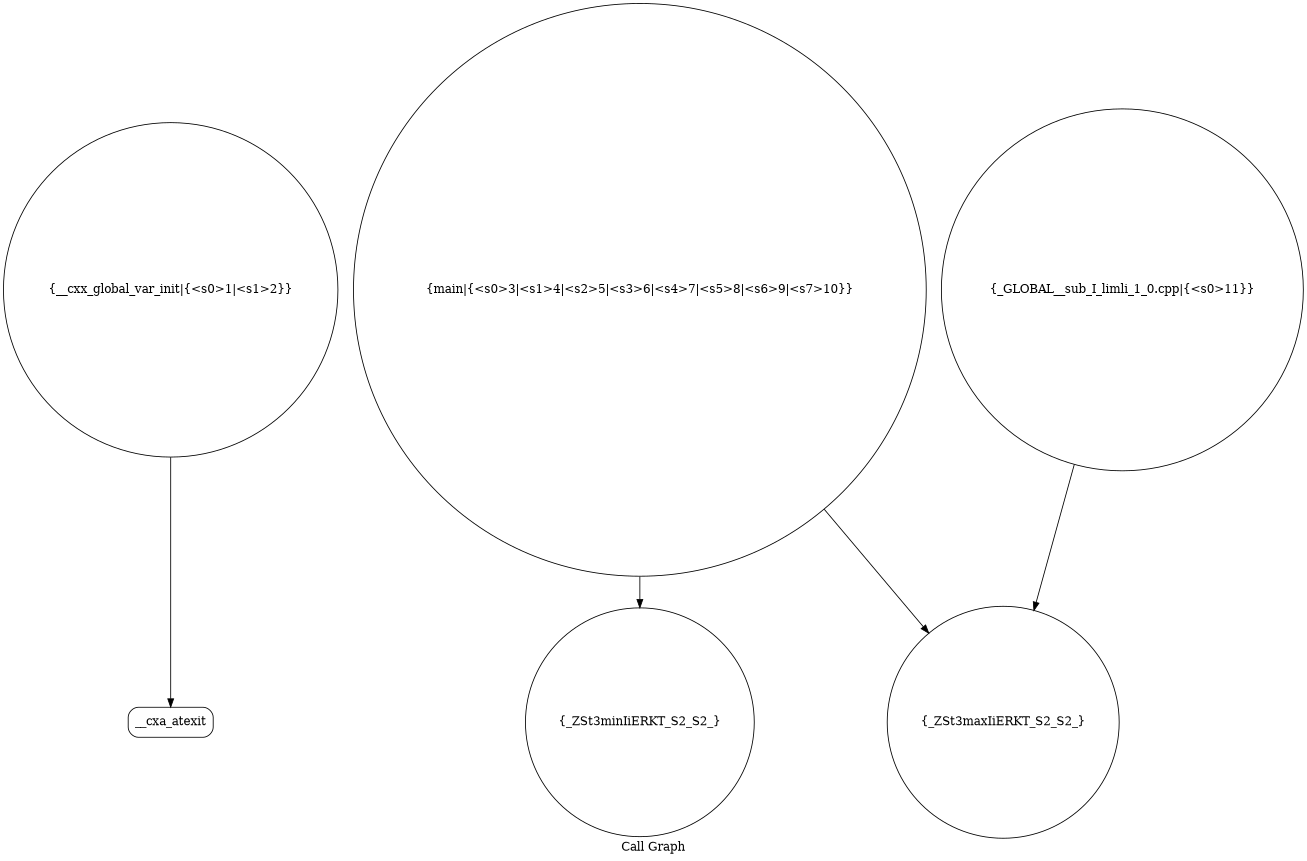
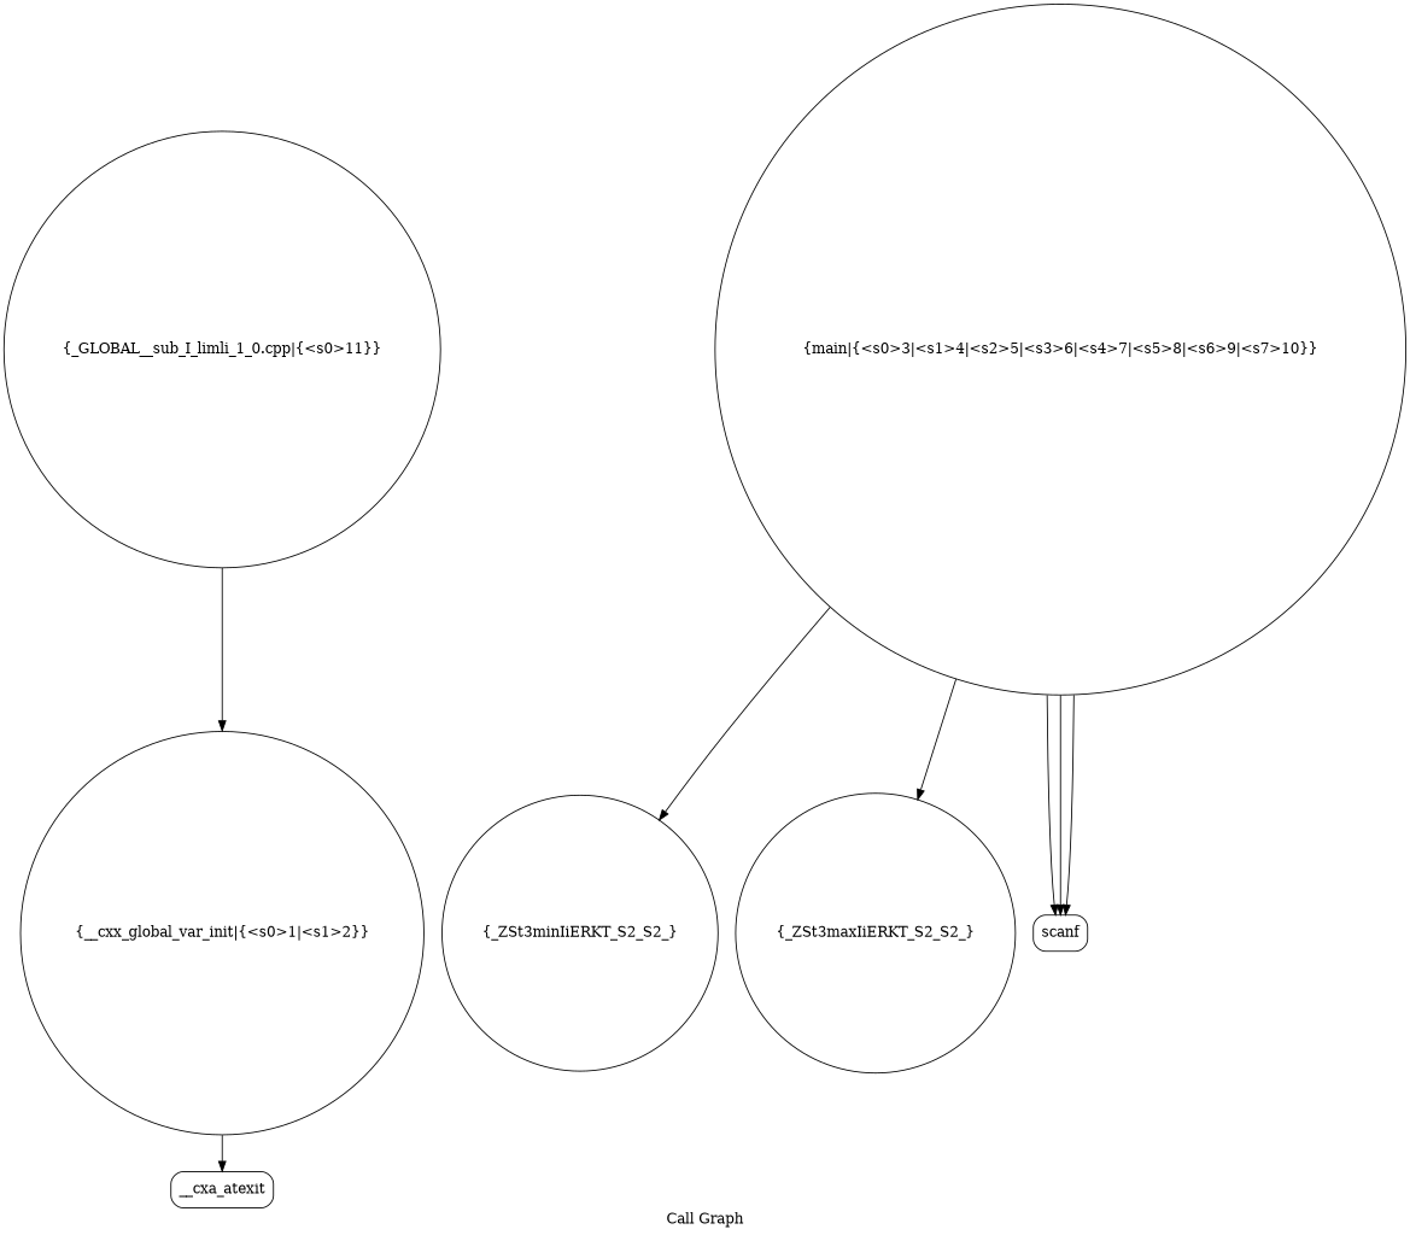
  digraph {
    label="Call Graph"
    node [shape=circle]
    edge [color=black]
    n1 [label="{__cxx_global_var_init|{<s0>1|<s1>2}}"]
    n2 [label="{__cxa_atexit}" shape=Mrecord]
    n3 [label="{_ZSt3minIiERKT_S2_S2_}"]
    n4 [label="{_ZSt3maxIiERKT_S2_S2_}"]
    n5 [label="{main|{<s0>3|<s1>4|<s2>5|<s3>6|<s4>7|<s5>8|<s6>9|<s7>10}}"]
+   n6 [label="{scanf}" shape=Mrecord]
    n7 [label="{_GLOBAL__sub_I_limli_1_0.cpp|{<s0>11}}"]
    n1 -> n2 [tailport=s1]
    n5 -> n3 [tailport=s5]
    n5 -> n4 [tailport=s6]
-   n7 -> n4 [tailport=s0]
+   n5 -> n6 [tailport=s2]
+   n5 -> n6 [tailport=s3]
+   n5 -> n6 [tailport=s4]
+   n7 -> n1 [tailport=s0]
  }
